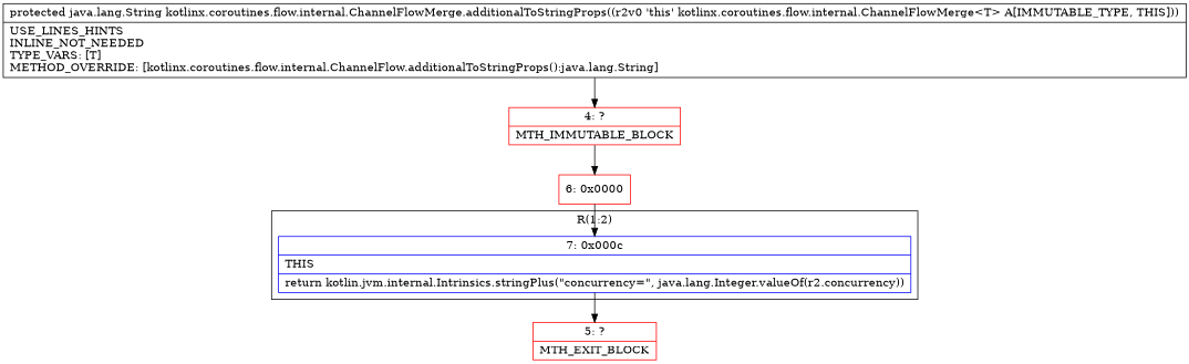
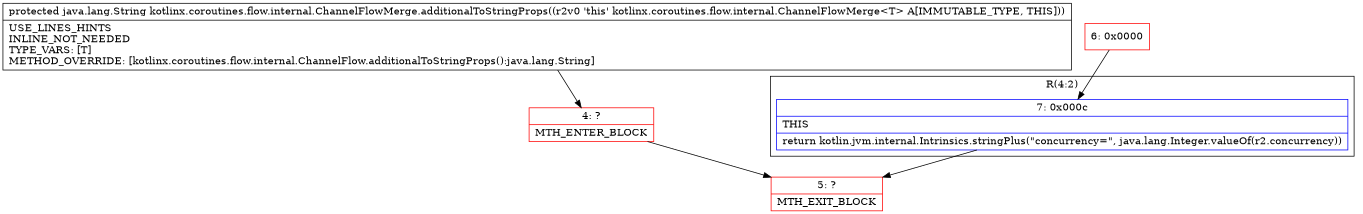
  digraph {
    node [color=red shape=record]
    n1 [color=blue label="{7\:\ 0x000c|THIS\l|return kotlin.jvm.internal.Intrinsics.stringPlus(\"concurrency=\", java.lang.Integer.valueOf(r2.concurrency))\l}"]
    n2 [label="{5\:\ ?|MTH_EXIT_BLOCK\l}"]
-   n3 [label="{4\:\ ?|MTH_IMMUTABLE_BLOCK\l}"]
+   n3 [label="{4\:\ ?|MTH_ENTER_BLOCK\l}"]
    n4 [label="{6\:\ 0x0000}"]
    n5 [label="{protected java.lang.String kotlinx.coroutines.flow.internal.ChannelFlowMerge.additionalToStringProps((r2v0 'this' kotlinx.coroutines.flow.internal.ChannelFlowMerge\<T\> A[IMMUTABLE_TYPE, THIS]))  | USE_LINES_HINTS\lINLINE_NOT_NEEDED\lTYPE_VARS: [T]\lMETHOD_OVERRIDE: [kotlinx.coroutines.flow.internal.ChannelFlow.additionalToStringProps():java.lang.String]\l}" color=""]
    subgraph cluster_1 {
-     label="R(1:2)"
+     label="R(4:2)"
      n1
    }
    n1 -> n2
-   n3 -> n4
+   n3 -> n2
    n4 -> n1
    n5 -> n3
  }
